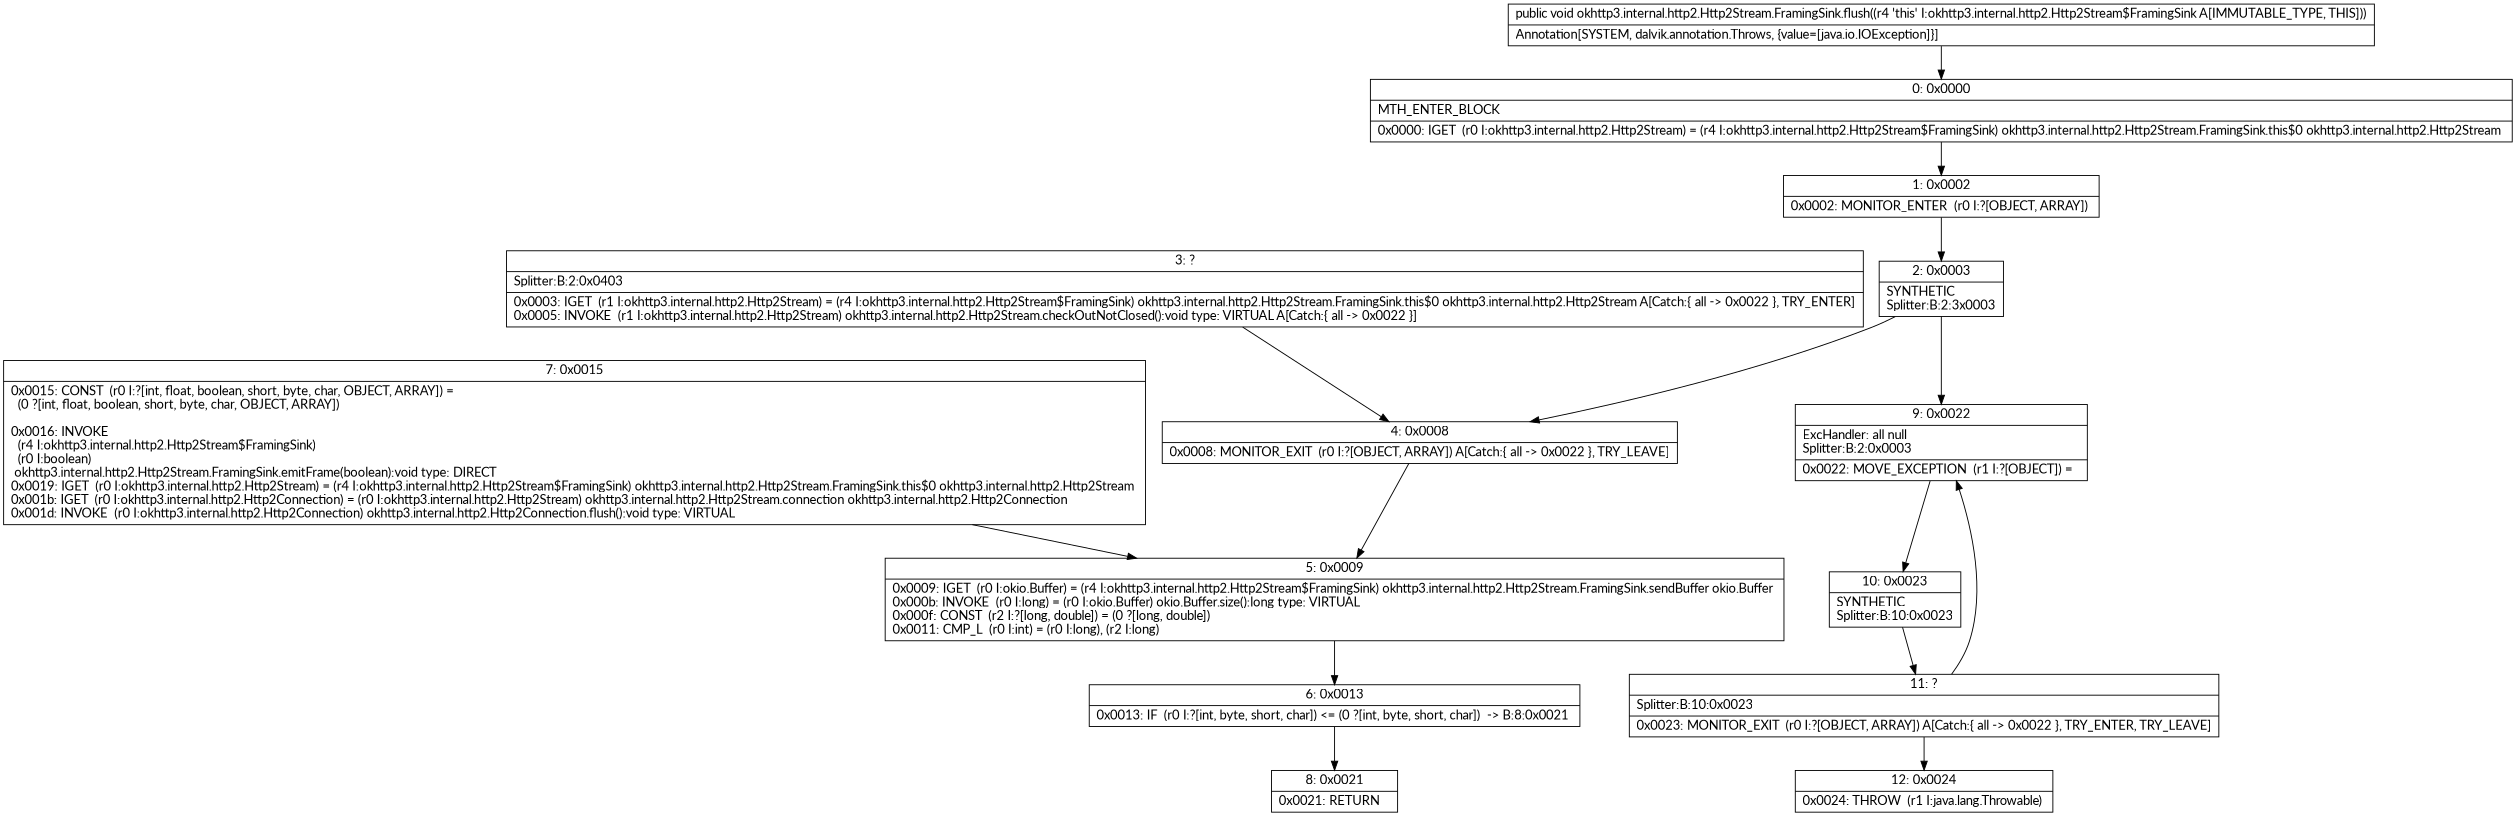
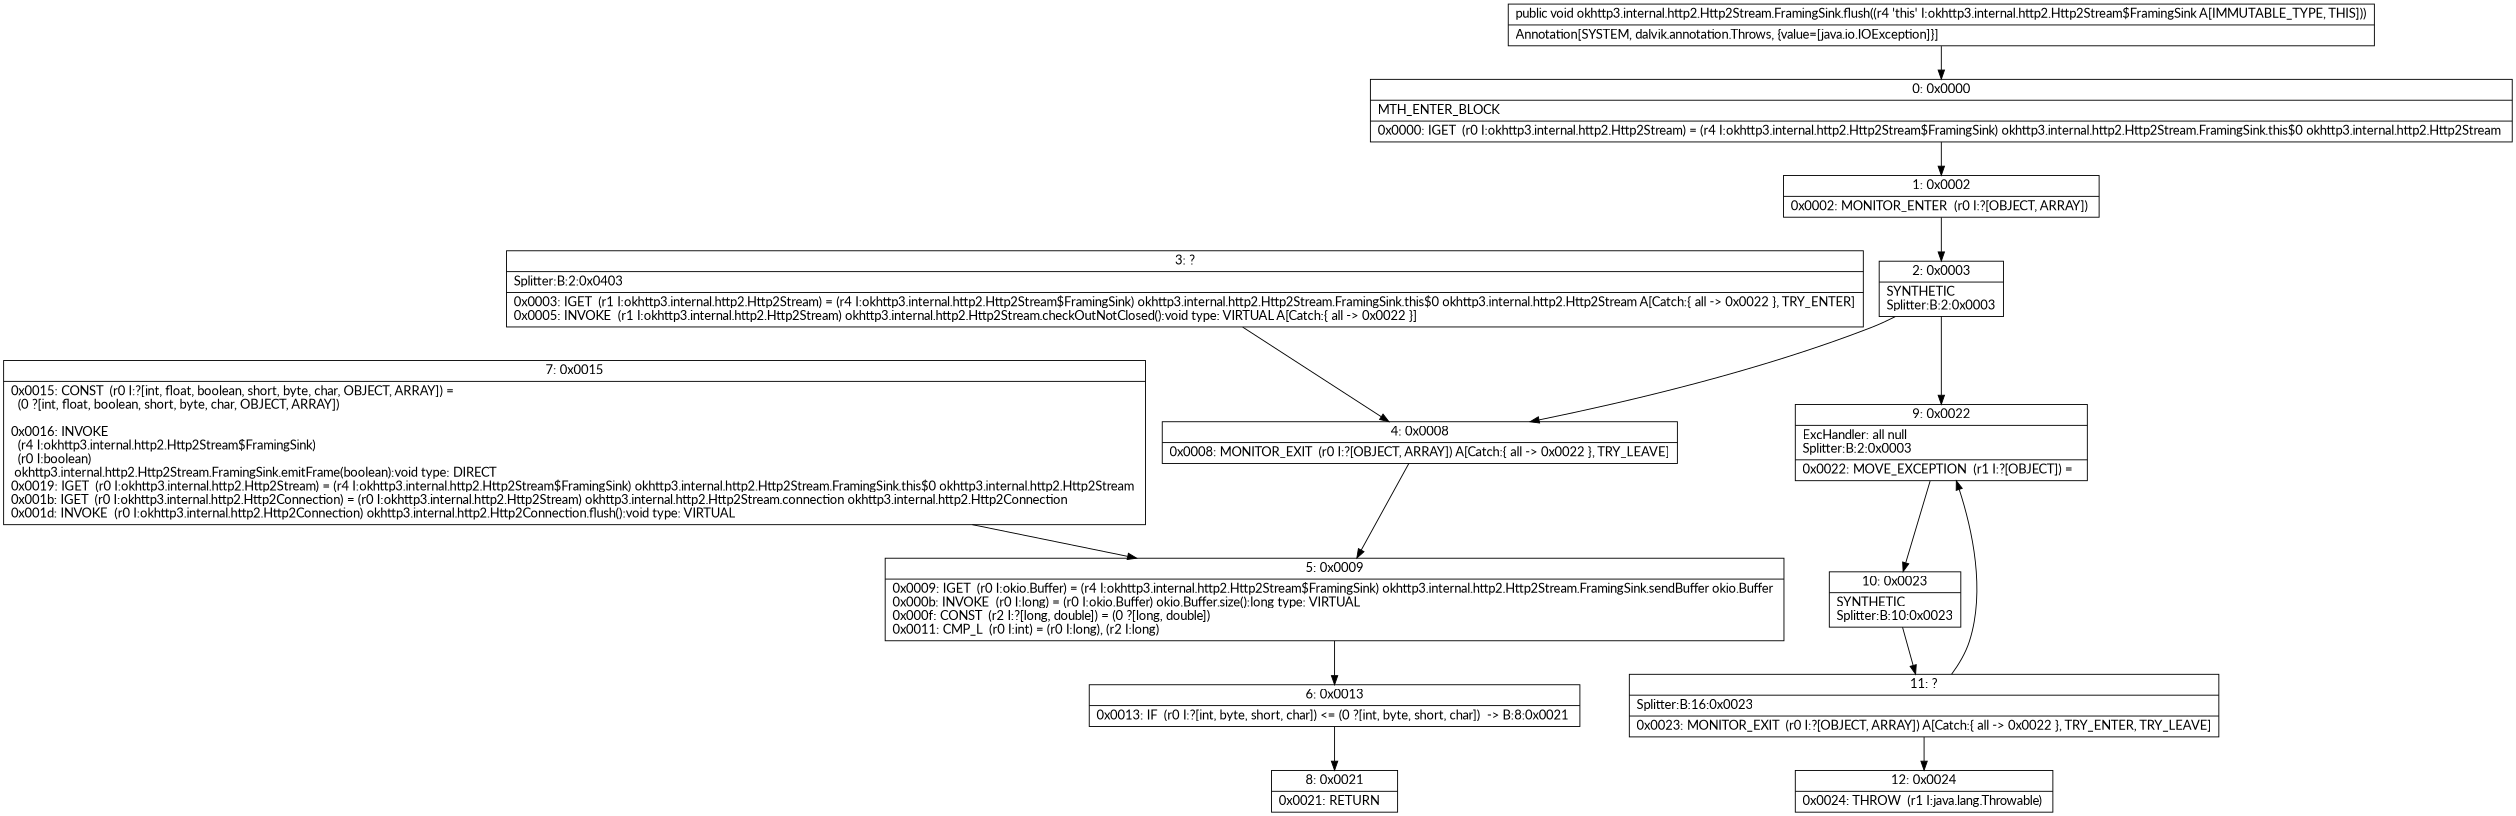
  digraph {
    fontname=Lato
    node [fontname=Lato shape=record]
    edge [fontname=Lato]
    n1 [label="{0\:\ 0x0000|MTH_ENTER_BLOCK\l|0x0000: IGET  (r0 I:okhttp3.internal.http2.Http2Stream) = (r4 I:okhttp3.internal.http2.Http2Stream$FramingSink) okhttp3.internal.http2.Http2Stream.FramingSink.this$0 okhttp3.internal.http2.Http2Stream \l}"]
    n2 [label="{1\:\ 0x0002|0x0002: MONITOR_ENTER  (r0 I:?[OBJECT, ARRAY]) \l}"]
-   n3 [label="{2\:\ 0x0003|SYNTHETIC\lSplitter:B:2:3x0003\l}"]
+   n3 [label="{2\:\ 0x0003|SYNTHETIC\lSplitter:B:2:0x0003\l}"]
    n4 [label="{9\:\ 0x0022|ExcHandler: all null\lSplitter:B:2:0x0003\l|0x0022: MOVE_EXCEPTION  (r1 I:?[OBJECT]) =  \l}"]
    n5 [label="{4\:\ 0x0008|0x0008: MONITOR_EXIT  (r0 I:?[OBJECT, ARRAY]) A[Catch:\{ all \-\> 0x0022 \}, TRY_LEAVE]\l}"]
    n6 [label="{3\:\ ?|Splitter:B:2:0x0403\l|0x0003: IGET  (r1 I:okhttp3.internal.http2.Http2Stream) = (r4 I:okhttp3.internal.http2.Http2Stream$FramingSink) okhttp3.internal.http2.Http2Stream.FramingSink.this$0 okhttp3.internal.http2.Http2Stream A[Catch:\{ all \-\> 0x0022 \}, TRY_ENTER]\l0x0005: INVOKE  (r1 I:okhttp3.internal.http2.Http2Stream) okhttp3.internal.http2.Http2Stream.checkOutNotClosed():void type: VIRTUAL A[Catch:\{ all \-\> 0x0022 \}]\l}"]
    n7 [label="{10\:\ 0x0023|SYNTHETIC\lSplitter:B:10:0x0023\l}"]
    n8 [label="{5\:\ 0x0009|0x0009: IGET  (r0 I:okio.Buffer) = (r4 I:okhttp3.internal.http2.Http2Stream$FramingSink) okhttp3.internal.http2.Http2Stream.FramingSink.sendBuffer okio.Buffer \l0x000b: INVOKE  (r0 I:long) = (r0 I:okio.Buffer) okio.Buffer.size():long type: VIRTUAL \l0x000f: CONST  (r2 I:?[long, double]) = (0 ?[long, double]) \l0x0011: CMP_L  (r0 I:int) = (r0 I:long), (r2 I:long) \l}"]
    n9 [label="{6\:\ 0x0013|0x0013: IF  (r0 I:?[int, byte, short, char]) \<= (0 ?[int, byte, short, char])  \-\> B:8:0x0021 \l}"]
    n10 [label="{8\:\ 0x0021|0x0021: RETURN   \l}"]
    n11 [label="{7\:\ 0x0015|0x0015: CONST  (r0 I:?[int, float, boolean, short, byte, char, OBJECT, ARRAY]) = \l  (0 ?[int, float, boolean, short, byte, char, OBJECT, ARRAY])\l \l0x0016: INVOKE  \l  (r4 I:okhttp3.internal.http2.Http2Stream$FramingSink)\l  (r0 I:boolean)\l okhttp3.internal.http2.Http2Stream.FramingSink.emitFrame(boolean):void type: DIRECT \l0x0019: IGET  (r0 I:okhttp3.internal.http2.Http2Stream) = (r4 I:okhttp3.internal.http2.Http2Stream$FramingSink) okhttp3.internal.http2.Http2Stream.FramingSink.this$0 okhttp3.internal.http2.Http2Stream \l0x001b: IGET  (r0 I:okhttp3.internal.http2.Http2Connection) = (r0 I:okhttp3.internal.http2.Http2Stream) okhttp3.internal.http2.Http2Stream.connection okhttp3.internal.http2.Http2Connection \l0x001d: INVOKE  (r0 I:okhttp3.internal.http2.Http2Connection) okhttp3.internal.http2.Http2Connection.flush():void type: VIRTUAL \l}"]
-   n12 [label="{11\:\ ?|Splitter:B:10:0x0023\l|0x0023: MONITOR_EXIT  (r0 I:?[OBJECT, ARRAY]) A[Catch:\{ all \-\> 0x0022 \}, TRY_ENTER, TRY_LEAVE]\l}"]
+   n12 [label="{11\:\ ?|Splitter:B:16:0x0023\l|0x0023: MONITOR_EXIT  (r0 I:?[OBJECT, ARRAY]) A[Catch:\{ all \-\> 0x0022 \}, TRY_ENTER, TRY_LEAVE]\l}"]
    n13 [label="{12\:\ 0x0024|0x0024: THROW  (r1 I:java.lang.Throwable) \l}"]
    n14 [label="{public void okhttp3.internal.http2.Http2Stream.FramingSink.flush((r4 'this' I:okhttp3.internal.http2.Http2Stream$FramingSink A[IMMUTABLE_TYPE, THIS]))  | Annotation[SYSTEM, dalvik.annotation.Throws, \{value=[java.io.IOException]\}]\l}"]
    n1 -> n2
    n2 -> n3
    n3 -> n4
    n3 -> n5
    n4 -> n7
    n5 -> n8
    n6 -> n5
    n7 -> n12
    n8 -> n9
    n9 -> n10
    n11 -> n8
    n12 -> n4
    n12 -> n13
    n14 -> n1
  }
